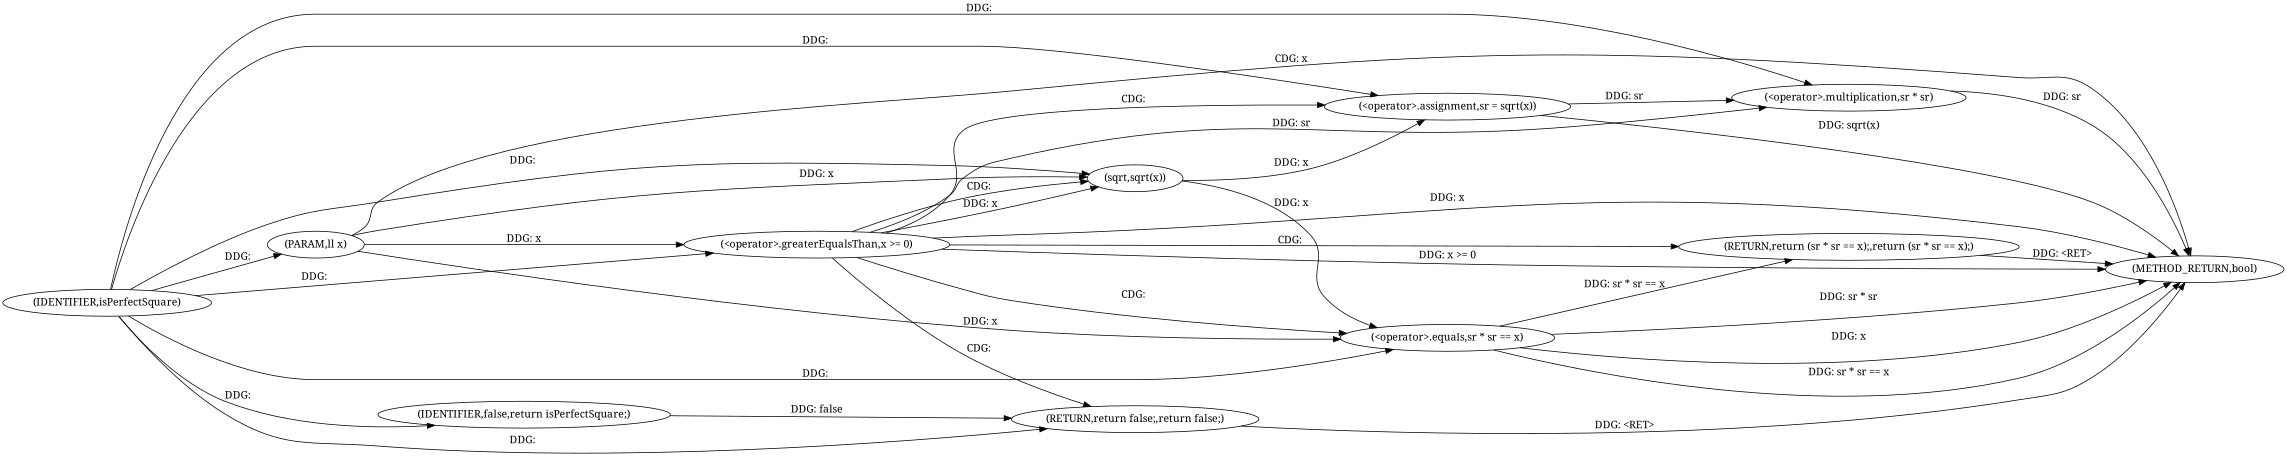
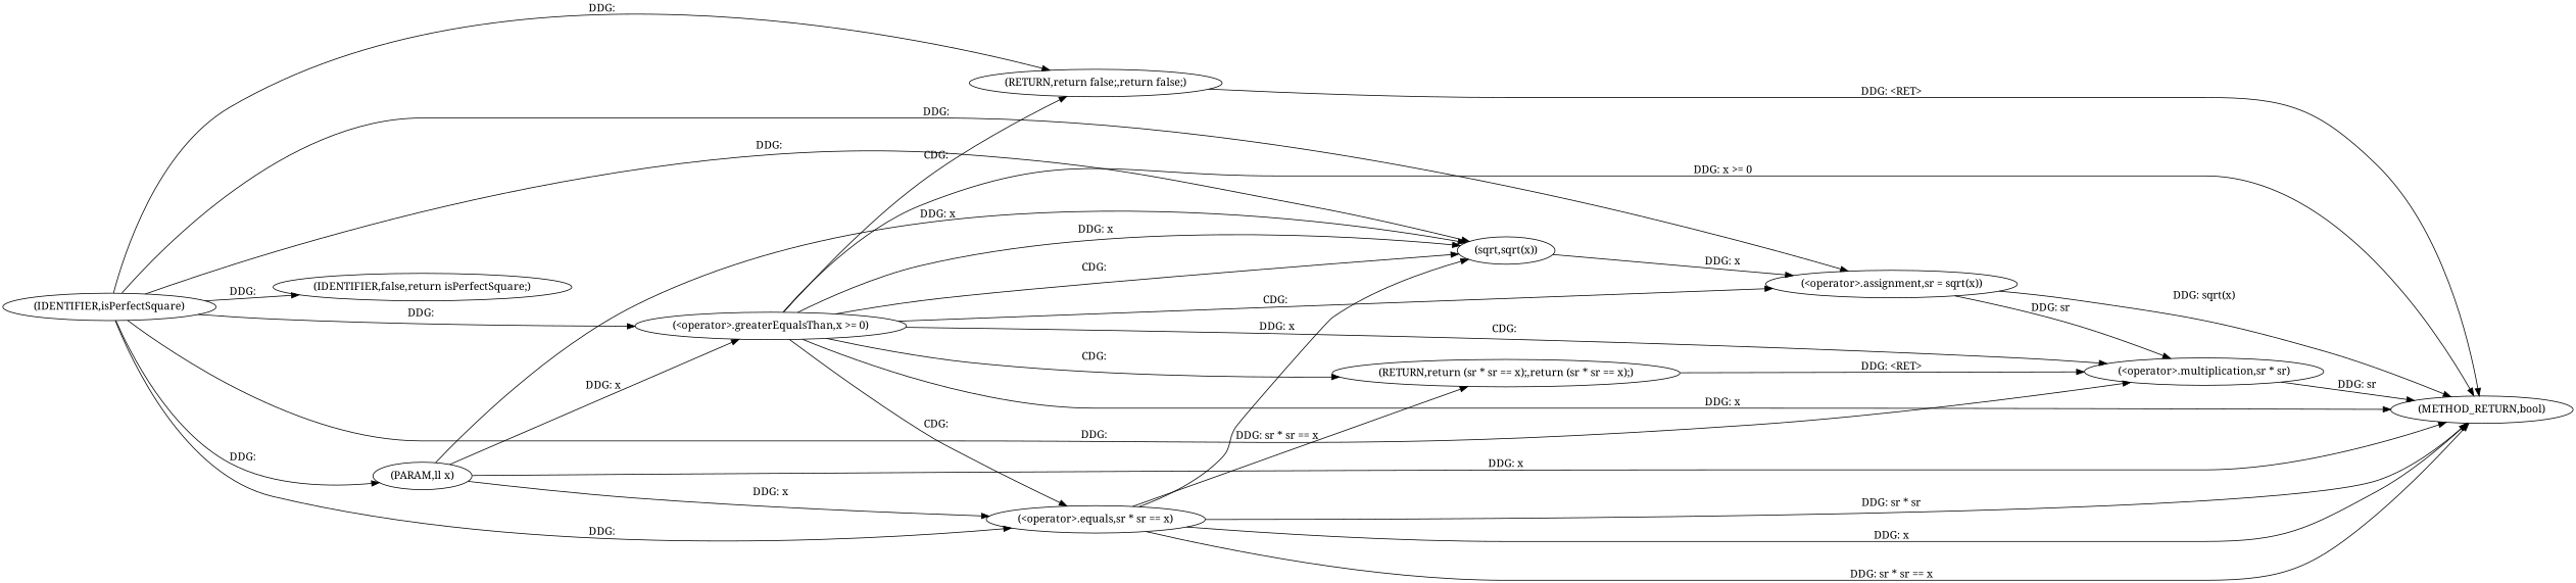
  digraph {
    fontname="Noto Serif"
    rankdir=LR
    node [fontname="Noto Serif"]
    edge [fontname="Noto Serif"]
    n1 [label="(IDENTIFIER,isPerfectSquare)"]
    n2 [label="(PARAM,ll x)"]
    n3 [label="(RETURN,return false;,return false;)"]
    n4 [label="(<operator>.greaterEqualsThan,x >= 0)"]
    n5 [label="(IDENTIFIER,false,return isPerfectSquare;)"]
    n6 [label="(<operator>.assignment,sr = sqrt(x))"]
    n7 [label="(<operator>.equals,sr * sr == x)"]
    n8 [label="(sqrt,sqrt(x))"]
    n9 [label="(<operator>.multiplication,sr * sr)"]
    n10 [label="(METHOD_RETURN,bool)"]
    n11 [label="(RETURN,return (sr * sr == x);,return (sr * sr == x);)"]
    n1 -> n2 [label="DDG: "]
    n1 -> n3 [label="DDG: "]
    n1 -> n4 [label="DDG: "]
    n1 -> n5 [label="DDG: "]
    n1 -> n6 [label="DDG: "]
    n1 -> n7 [label="DDG: "]
    n1 -> n8 [label="DDG: "]
    n1 -> n9 [label="DDG: "]
    n2 -> n4 [label="DDG: x"]
    n2 -> n7 [label="DDG: x"]
    n2 -> n8 [label="DDG: x"]
-   n2 -> n10 [label="CDG: x"]
+   n2 -> n10 [label="DDG: x"]
    n3 -> n10 [label="DDG: <RET>"]
    n4 -> n3 [label="CDG: "]
    n4 -> n6 [label="CDG: "]
    n4 -> n7 [label="CDG: "]
    n4 -> n8 [label="DDG: x"]
    n4 -> n8 [label="CDG: "]
-   n4 -> n9 [label="DDG: sr"]
+   n4 -> n9 [label="CDG: "]
    n4 -> n10 [label="DDG: x"]
    n4 -> n10 [label="DDG: x >= 0"]
    n4 -> n11 [label="CDG: "]
-   n5 -> n3 [label="DDG: false"]
    n6 -> n9 [label="DDG: sr"]
    n6 -> n10 [label="DDG: sqrt(x)"]
    n7 -> n10 [label="DDG: sr * sr"]
    n7 -> n10 [label="DDG: x"]
    n7 -> n10 [label="DDG: sr * sr == x"]
    n7 -> n11 [label="DDG: sr * sr == x"]
    n8 -> n6 [label="DDG: x"]
-   n8 -> n7 [label="DDG: x"]
+   n7 -> n8 [label="DDG: x"]
    n9 -> n10 [label="DDG: sr"]
-   n11 -> n10 [label="DDG: <RET>"]
+   n11 -> n9 [label="DDG: <RET>"]
  }
